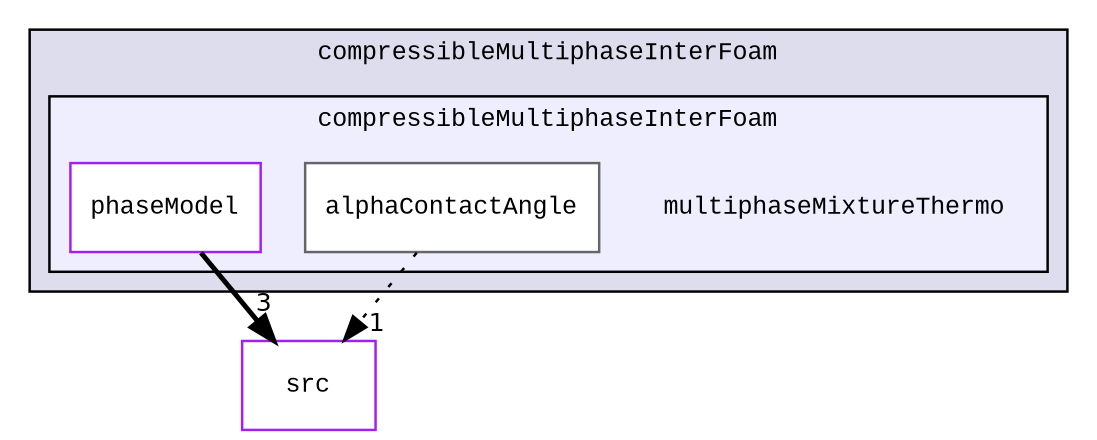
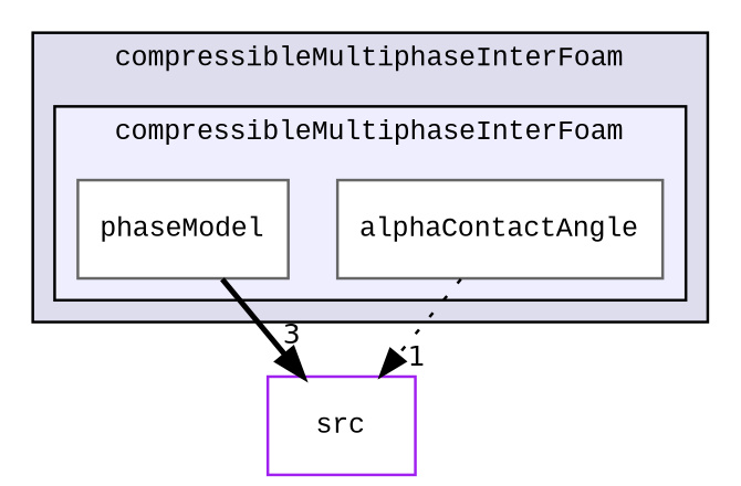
  digraph {
    compound=true
    fontname="Liberation Mono"
    node [fontname="Liberation Mono" fontsize=10 shape=box color=gray40]
    edge [labeldistance=1.5 labelfontname=Helvetica labelfontsize=10 fontname="Liberation Mono"]
-   n1 [label=multiphaseMixtureThermo shape=plaintext]
    n2 [fillcolor=white label=alphaContactAngle style=filled]
-   n3 [color=purple fillcolor=white label=phaseModel style=filled]
+   n3 [fillcolor=white label=phaseModel style=filled]
    n4 [color=purple label=src]
    subgraph cluster_1 {
      bgcolor="#ddddee"
      fontsize=10
      label=compressibleMultiphaseInterFoam
      pencolor=black
      subgraph cluster_2 {
        bgcolor="#eeeeff"
        fontsize=10
        pencolor=black
-       n1
        n2
        n3
      }
    }
    n2 -> n4 [headlabel=1 style=dotted]
    n3 -> n4 [headlabel=3 style=bold]
  }
